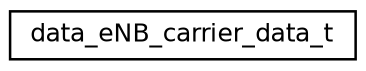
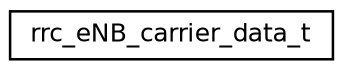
  digraph {
    rankdir=LR
-   n1 [color=black fillcolor=white fontname=Helvetica fontsize=10 height=0.2 label=data_eNB_carrier_data_t shape=record style=filled width=0.4]
+   n1 [color=black fillcolor=white fontname=Helvetica fontsize=10 height=0.2 label=rrc_eNB_carrier_data_t shape=record style=filled width=0.4]
  }
